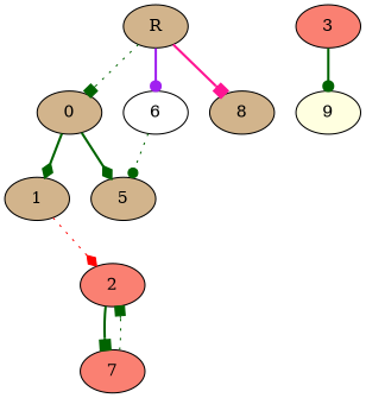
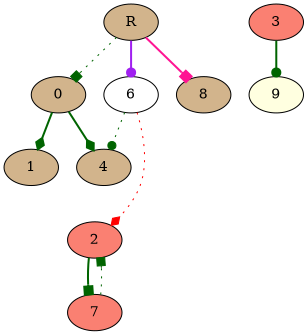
  digraph {
    node [fillcolor=tan style=filled]
    edge [arrowhead=box color=darkgreen style=bold]
    2 [fillcolor=salmon]
    1
    7 [fillcolor=salmon]
    3 [fillcolor=salmon]
    9 [fillcolor=lightyellow]
    n6 [label=0]
-   4 [label=5]
+   4
    6 [fillcolor=white]
    R
    8
    2 -> 7
-   1 -> 2 [arrowhead=diamond color=red style=dotted]
+   6 -> 2 [arrowhead=diamond color=red style=dotted]
    7 -> 2 [style=dotted]
    3 -> 9 [arrowhead=dot]
    n6 -> 1 [arrowhead=diamond]
    n6 -> 4 [arrowhead=diamond]
    6 -> 4 [arrowhead=dot style=dotted]
    R -> n6 [style=dotted]
    R -> 6 [arrowhead=dot color=purple]
    R -> 8 [color=deeppink]
  }
